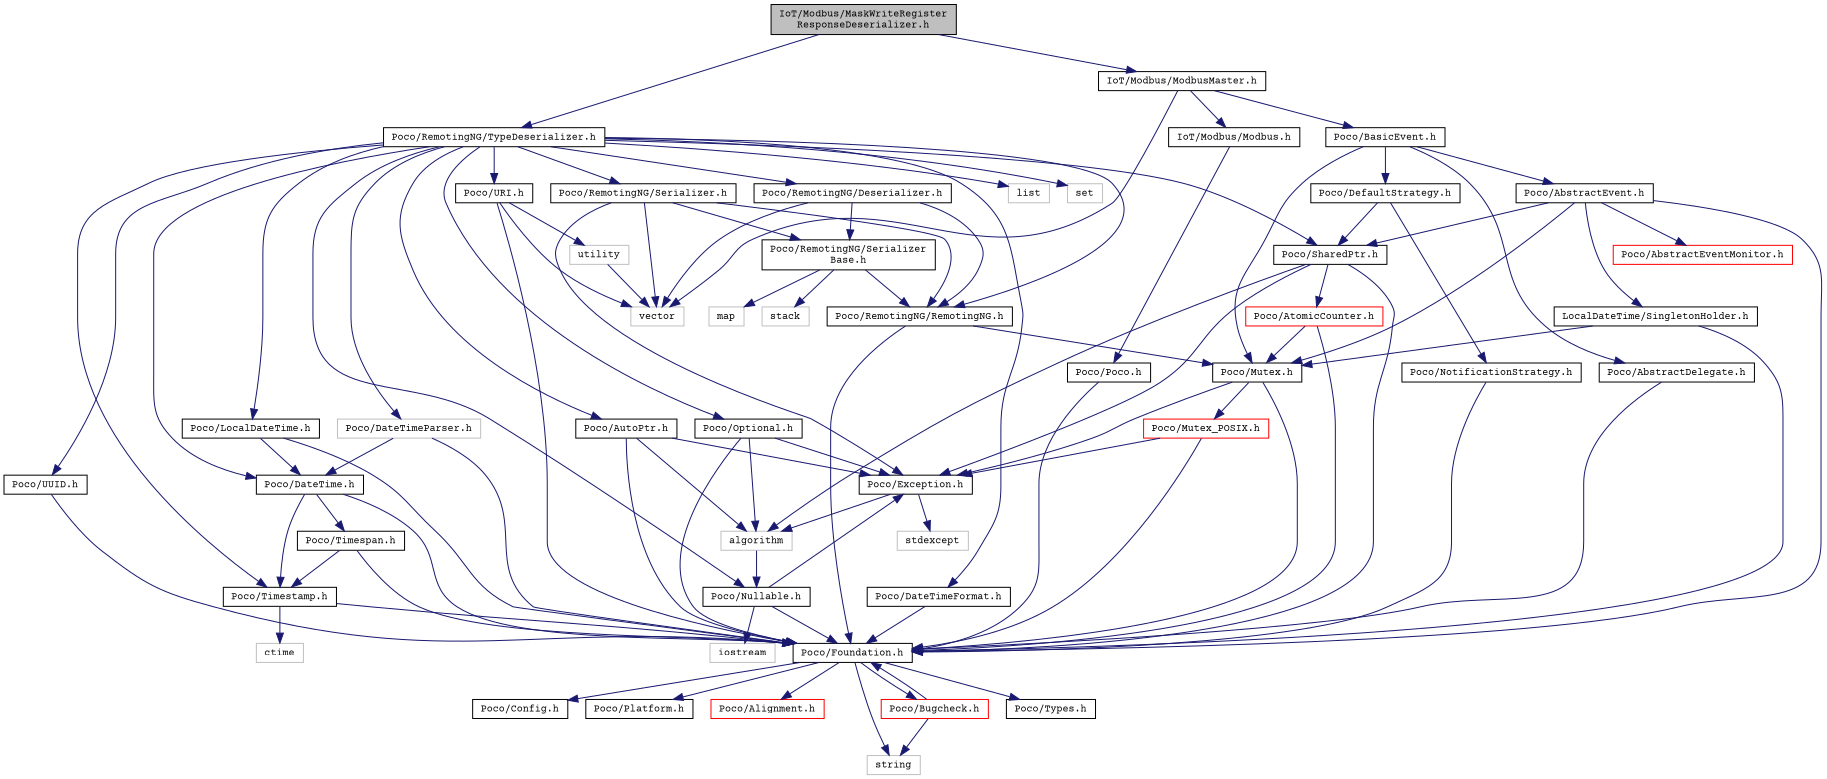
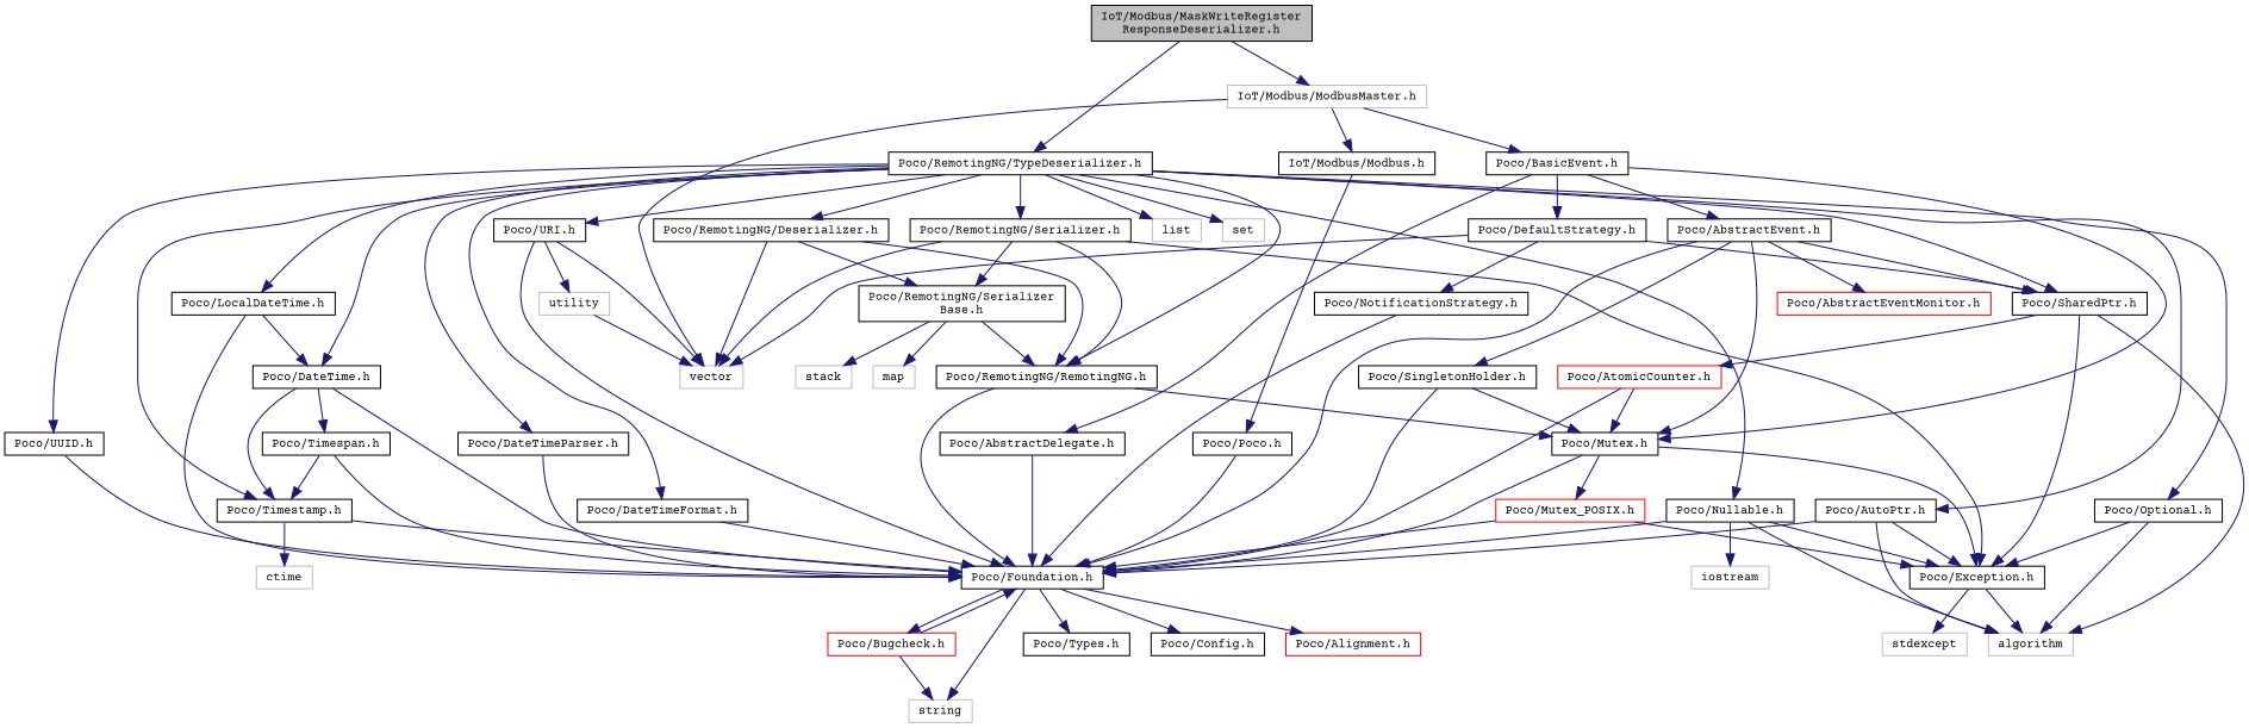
  digraph {
    fontname="Courier Prime"
    node [color=black fillcolor=white fontname="Courier Prime" fontsize=10 shape=record style=filled]
    edge [color=midnightblue fontname="Courier Prime" fontsize=10 labelfontname=Helvetica labelfontsize=10 style=solid]
    n1 [fillcolor=grey75 fontcolor=black height=0.2 label="IoT/Modbus/MaskWriteRegister\lResponseDeserializer.h" width=0.4]
-   n2 [height=0.2 label="IoT/Modbus/ModbusMaster.h" width=0.4]
+   n2 [color=grey75 height=0.2 label="IoT/Modbus/ModbusMaster.h" width=0.4]
    n3 [height=0.2 label="Poco/RemotingNG/TypeDeserializer.h" width=0.4]
    n4 [height=0.2 label="IoT/Modbus/Modbus.h" width=0.4]
    n5 [height=0.2 label="Poco/BasicEvent.h" width=0.4]
    n6 [color=grey75 height=0.2 label=vector width=0.4]
    n7 [height=0.2 label="Poco/SharedPtr.h" width=0.4]
    n8 [height=0.2 label="Poco/RemotingNG/RemotingNG.h" width=0.4]
    n9 [height=0.2 label="Poco/RemotingNG/Deserializer.h" width=0.4]
    n10 [height=0.2 label="Poco/RemotingNG/Serializer.h" width=0.4]
    n11 [height=0.2 label="Poco/Optional.h" width=0.4]
    n12 [height=0.2 label="Poco/Nullable.h" width=0.4]
    n13 [height=0.2 label="Poco/AutoPtr.h" width=0.4]
    n14 [height=0.2 label="Poco/URI.h" width=0.4]
    n15 [height=0.2 label="Poco/UUID.h" width=0.4]
    n16 [height=0.2 label="Poco/Timestamp.h" width=0.4]
    n17 [height=0.2 label="Poco/DateTime.h" width=0.4]
    n18 [height=0.2 label="Poco/LocalDateTime.h" width=0.4]
-   n19 [color=grey75 height=0.2 label="Poco/DateTimeParser.h" width=0.4]
+   n19 [height=0.2 label="Poco/DateTimeParser.h" width=0.4]
    n20 [height=0.2 label="Poco/DateTimeFormat.h" width=0.4]
    n21 [color=grey75 height=0.2 label=list width=0.4]
    n22 [color=grey75 height=0.2 label=set width=0.4]
    n23 [height=0.2 label="Poco/Poco.h" width=0.4]
    n24 [height=0.2 label="Poco/AbstractEvent.h" width=0.4]
    n25 [height=0.2 label="Poco/Mutex.h" width=0.4]
    n26 [height=0.2 label="Poco/DefaultStrategy.h" width=0.4]
    n27 [height=0.2 label="Poco/AbstractDelegate.h" width=0.4]
    n28 [height=0.2 label="Poco/Foundation.h" width=0.4]
    n29 [height=0.2 label="Poco/Config.h" width=0.4]
-   n30 [height=0.2 label="Poco/Platform.h" width=0.4]
    n31 [color=red height=0.2 label="Poco/Alignment.h" width=0.4]
    n32 [color=red height=0.2 label="Poco/Bugcheck.h" width=0.4]
    n33 [color=grey75 height=0.2 label=string width=0.4]
    n34 [height=0.2 label="Poco/Types.h" width=0.4]
-   n35 [height=0.2 label="LocalDateTime/SingletonHolder.h" width=0.4]
+   n35 [height=0.2 label="Poco/SingletonHolder.h" width=0.4]
    n36 [color=red height=0.2 label="Poco/AbstractEventMonitor.h" width=0.4]
    n37 [height=0.2 label="Poco/Exception.h" width=0.4]
    n38 [color=red height=0.2 label="Poco/Mutex_POSIX.h" width=0.4]
    n39 [height=0.2 label="Poco/NotificationStrategy.h" width=0.4]
    n40 [color=red height=0.2 label="Poco/AtomicCounter.h" width=0.4]
    n41 [color=grey75 height=0.2 label=algorithm width=0.4]
    n42 [color=grey75 height=0.2 label=stdexcept width=0.4]
    n43 [height=0.2 label="Poco/RemotingNG/Serializer\lBase.h" width=0.4]
    n44 [color=grey75 height=0.2 label=iostream width=0.4]
    n45 [color=grey75 height=0.2 label=utility width=0.4]
    n46 [color=grey75 height=0.2 label=ctime width=0.4]
    n47 [height=0.2 label="Poco/Timespan.h" width=0.4]
    n48 [color=grey75 height=0.2 label=map width=0.4]
    n49 [color=grey75 height=0.2 label=stack width=0.4]
    n1 -> n2
    n1 -> n3
    n2 -> n4
    n2 -> n5
    n2 -> n6
    n3 -> n7
    n3 -> n8
    n3 -> n9
    n3 -> n10
    n3 -> n11
    n3 -> n12
    n3 -> n13
    n3 -> n14
    n3 -> n15
    n3 -> n16
    n3 -> n17
    n3 -> n18
    n3 -> n19
    n3 -> n20
    n3 -> n21
    n3 -> n22
    n4 -> n23
    n5 -> n24
    n5 -> n25
    n5 -> n26
    n5 -> n27
-   n7 -> n28
    n7 -> n37
    n7 -> n40
    n7 -> n41
    n8 -> n25
    n8 -> n28
    n9 -> n6
    n9 -> n8
    n9 -> n43
    n10 -> n6
    n10 -> n8
    n10 -> n37
    n10 -> n43
-   n11 -> n28
    n11 -> n37
    n11 -> n41
    n12 -> n28
    n12 -> n37
-   n41 -> n12
+   n12 -> n41
    n12 -> n44
    n13 -> n28
    n13 -> n37
    n13 -> n41
    n14 -> n6
    n14 -> n28
    n14 -> n45
    n15 -> n28
    n16 -> n28
    n16 -> n46
    n17 -> n16
    n17 -> n28
    n17 -> n47
    n18 -> n17
    n18 -> n28
-   n19 -> n17
    n19 -> n28
    n20 -> n28
    n23 -> n28
    n24 -> n7
    n24 -> n25
    n24 -> n28
    n24 -> n35
    n24 -> n36
    n25 -> n28
    n25 -> n37
    n25 -> n38
+   n26 -> n6
    n26 -> n7
    n26 -> n39
    n27 -> n28
    n28 -> n29
-   n28 -> n30
    n28 -> n31
    n28 -> n32
    n28 -> n33
    n28 -> n34
    n32 -> n28
    n32 -> n33
    n35 -> n25
    n35 -> n28
    n37 -> n41
    n37 -> n42
    n38 -> n28
    n38 -> n37
    n39 -> n28
    n40 -> n25
    n40 -> n28
    n43 -> n8
    n43 -> n48
    n43 -> n49
    n45 -> n6
    n47 -> n16
    n47 -> n28
  }
